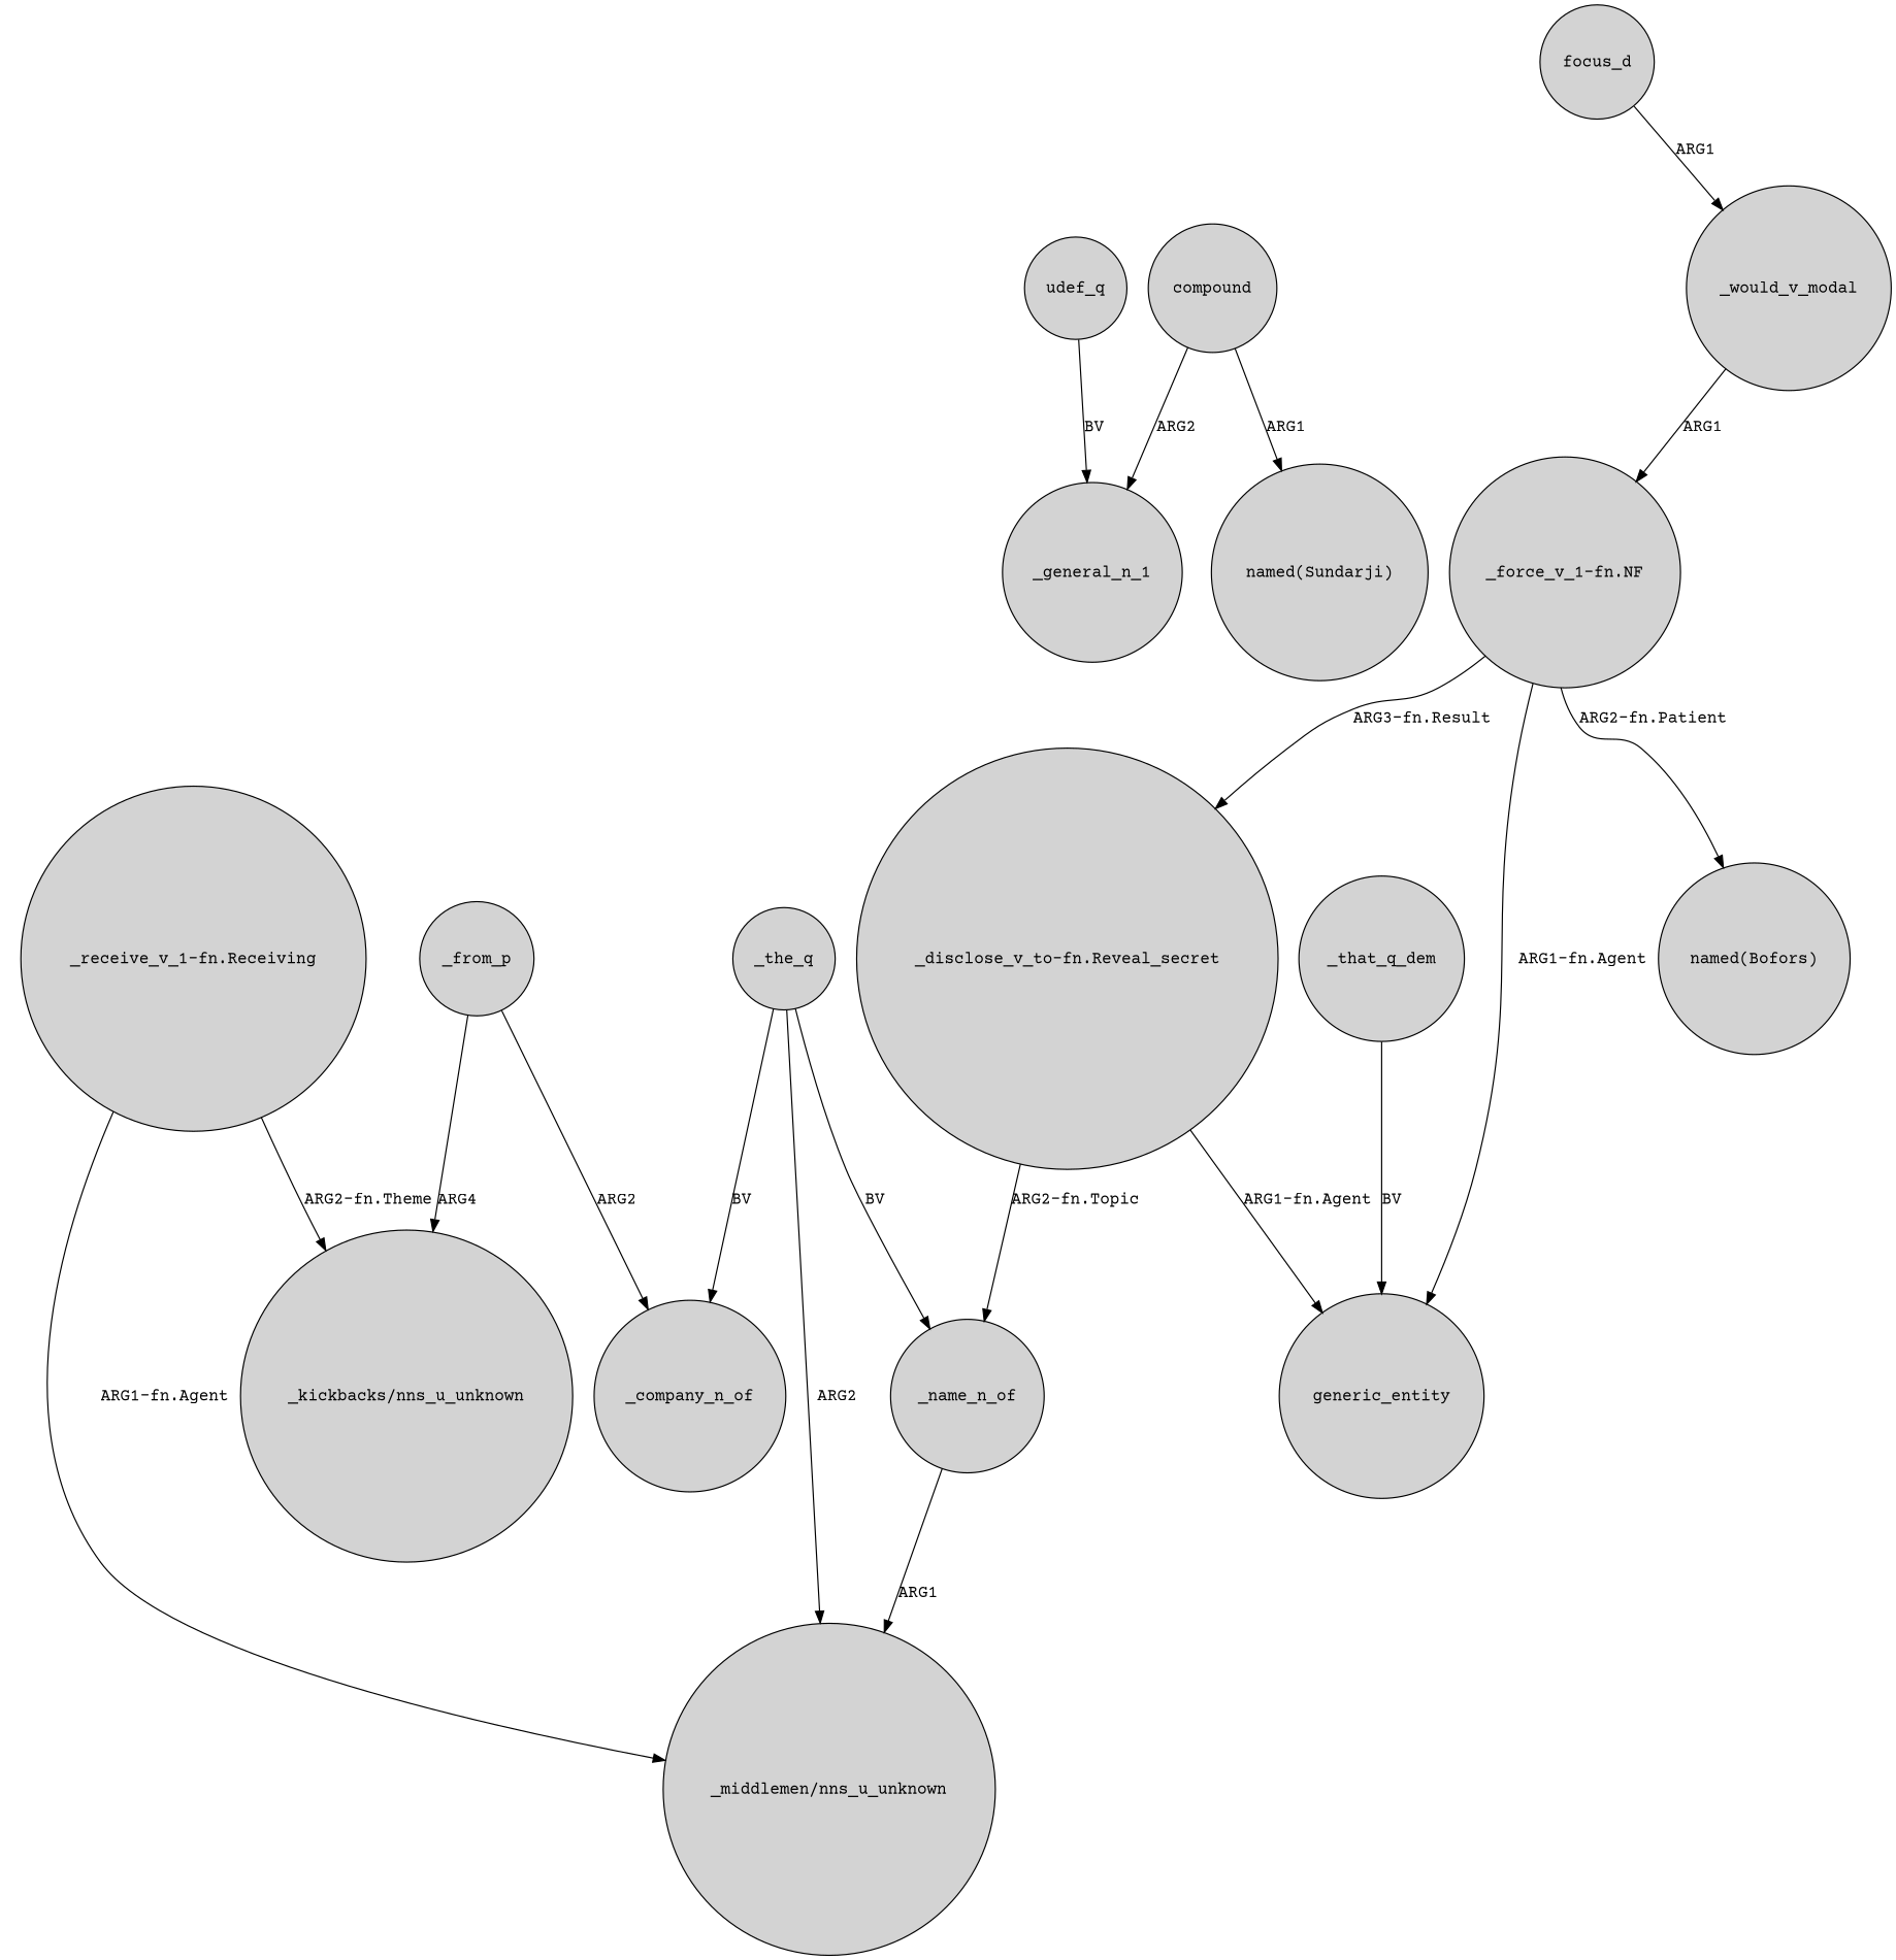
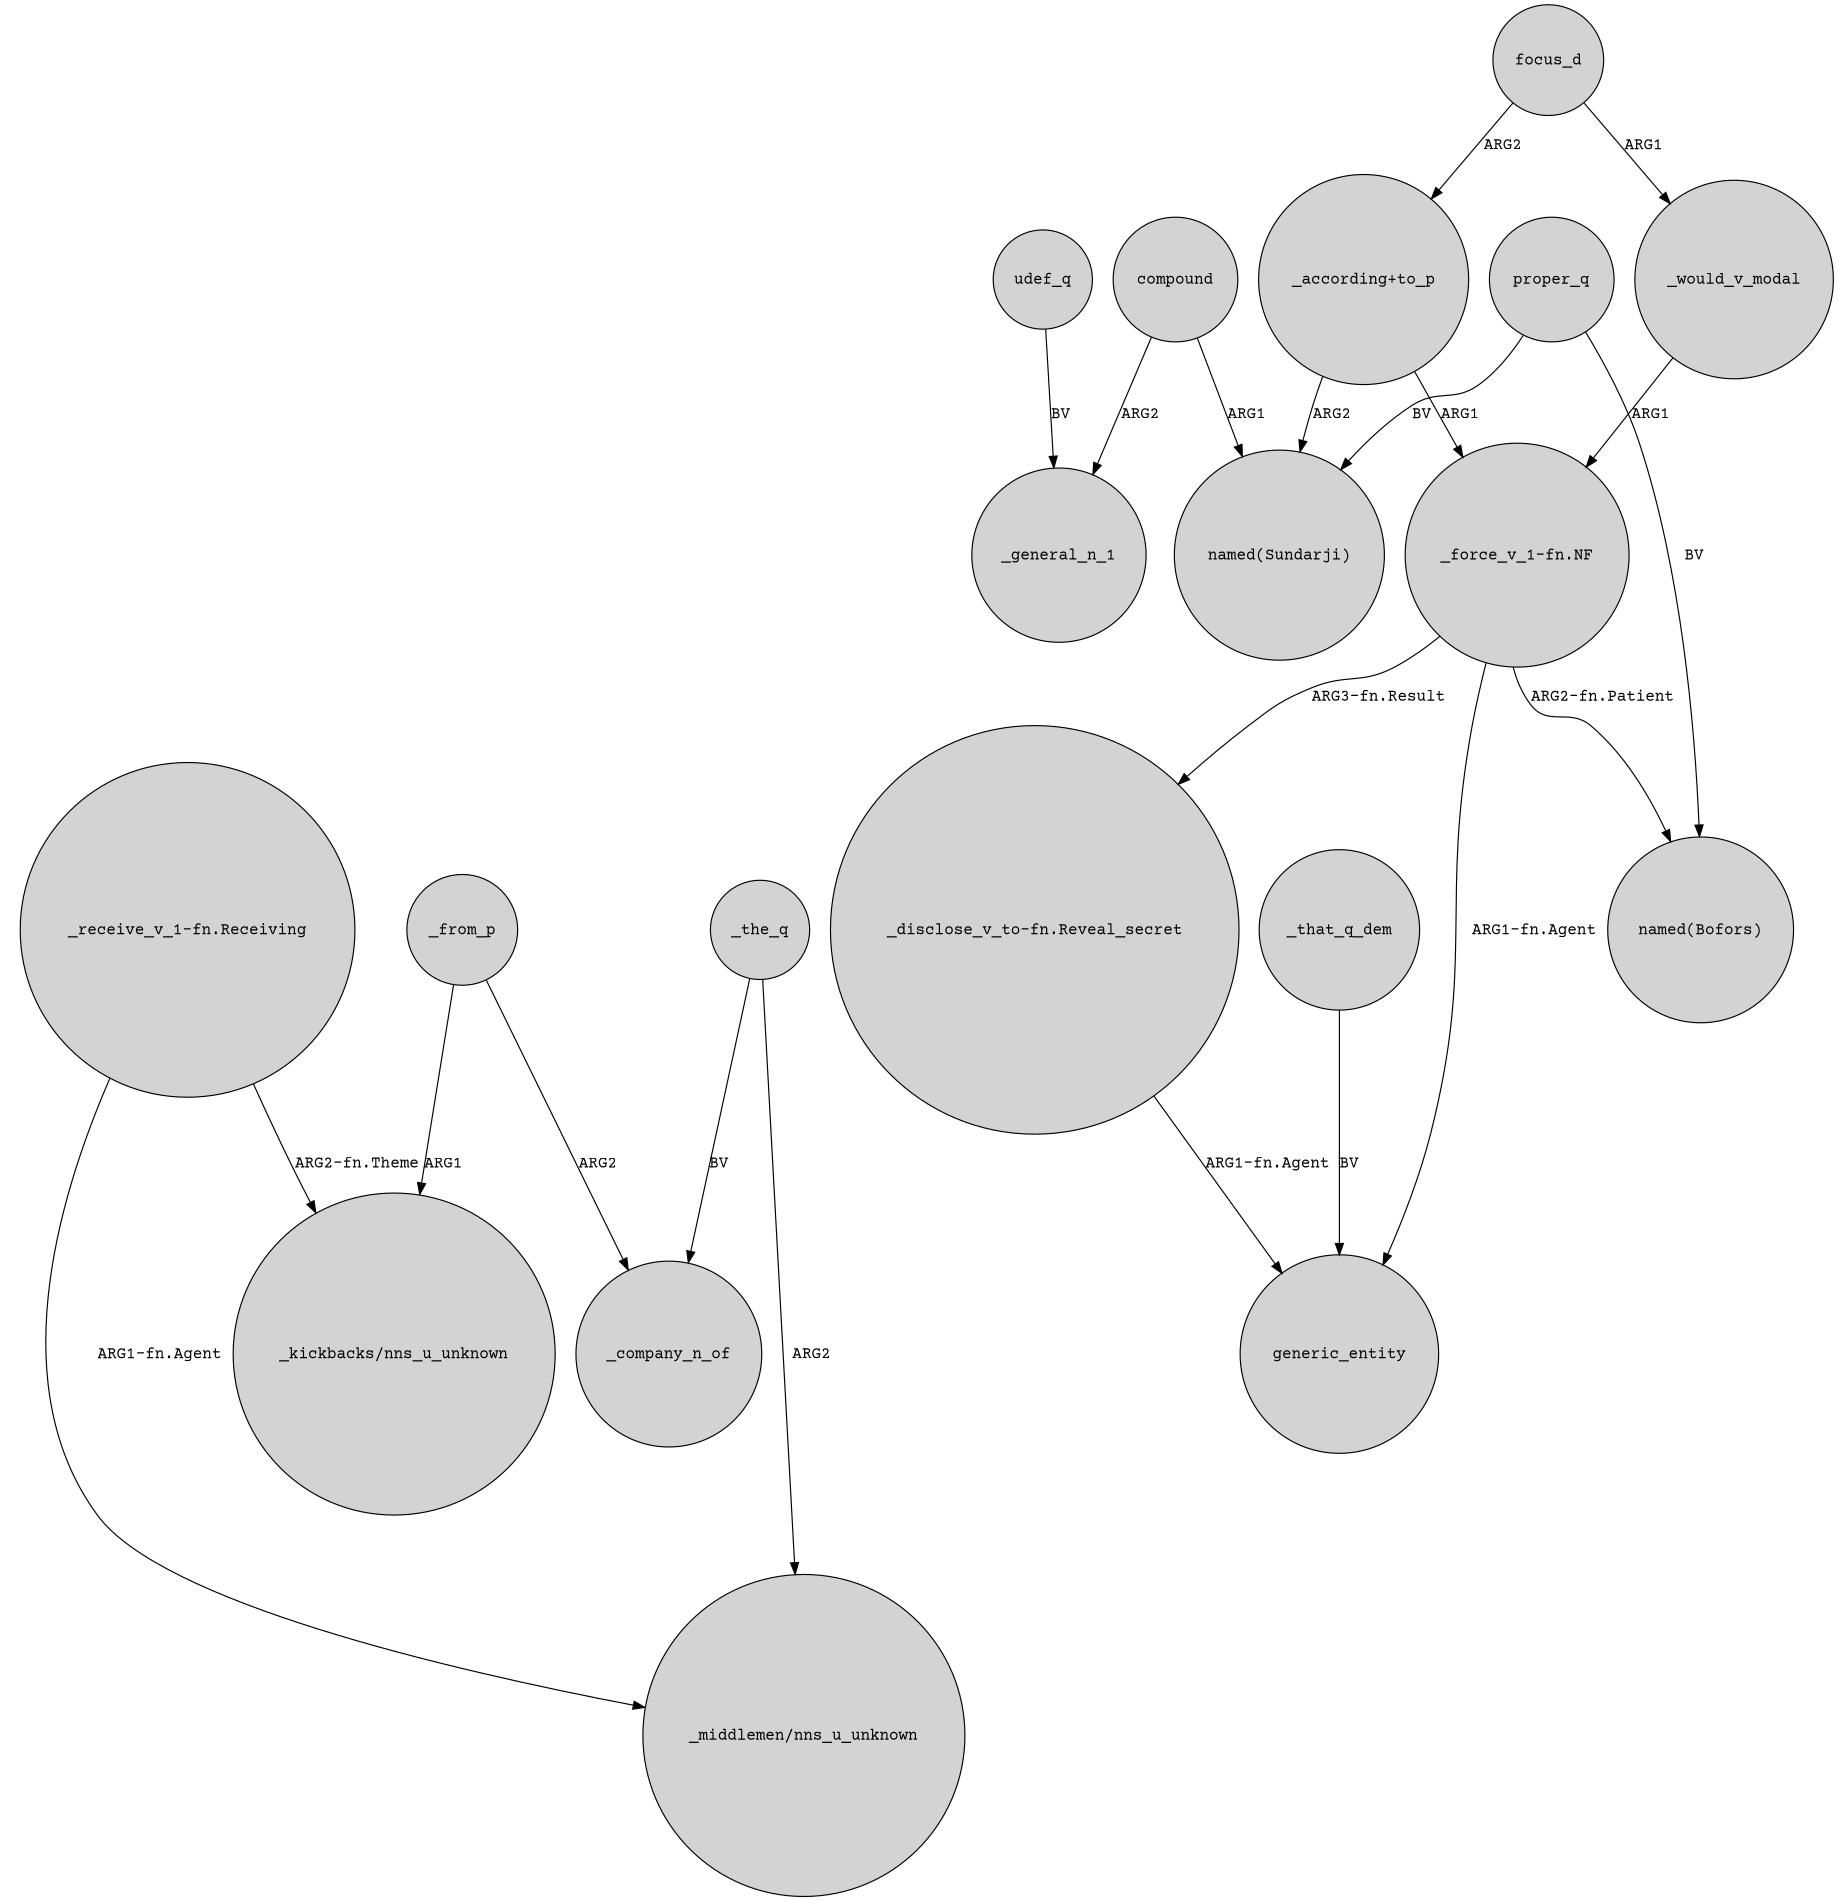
  digraph {
    fontname="Courier Prime"
    node [fontname="Courier Prime" shape=circle style=filled]
    edge [fontname="Courier Prime"]
    compound
    _general_n_1
    "named(Sundarji)"
    "_receive_v_1-fn.Receiving"
    "_kickbacks/nns_u_unknown"
    "_middlemen/nns_u_unknown"
+   proper_q
    "named(Bofors)"
    "_disclose_v_to-fn.Reveal_secret"
-   _name_n_of
    generic_entity
    _that_q_dem
    udef_q
    _from_p
    _company_n_of
    "_force_v_1-fn.NF"
    _the_q
+   "_according+to_p"
    _would_v_modal
    focus_d
    compound -> _general_n_1 [label=ARG2]
    compound -> "named(Sundarji)" [label=ARG1]
    "_receive_v_1-fn.Receiving" -> "_kickbacks/nns_u_unknown" [label="ARG2-fn.Theme"]
    "_receive_v_1-fn.Receiving" -> "_middlemen/nns_u_unknown" [label="ARG1-fn.Agent"]
-   "_disclose_v_to-fn.Reveal_secret" -> _name_n_of [label="ARG2-fn.Topic"]
+   proper_q -> "named(Sundarji)" [label=BV]
+   proper_q -> "named(Bofors)" [label=BV]
    "_disclose_v_to-fn.Reveal_secret" -> generic_entity [label="ARG1-fn.Agent"]
-   _name_n_of -> "_middlemen/nns_u_unknown" [label=ARG1]
    _that_q_dem -> generic_entity [label=BV]
    udef_q -> _general_n_1 [label=BV]
-   _from_p -> "_kickbacks/nns_u_unknown" [label=ARG4]
+   _from_p -> "_kickbacks/nns_u_unknown" [label=ARG1]
    _from_p -> _company_n_of [label=ARG2]
    "_force_v_1-fn.NF" -> "named(Bofors)" [label="ARG2-fn.Patient"]
    "_force_v_1-fn.NF" -> "_disclose_v_to-fn.Reveal_secret" [label="ARG3-fn.Result"]
    "_force_v_1-fn.NF" -> generic_entity [label="ARG1-fn.Agent"]
    _the_q -> "_middlemen/nns_u_unknown" [label=ARG2]
-   _the_q -> _name_n_of [label=BV]
    _the_q -> _company_n_of [label=BV]
+   "_according+to_p" -> "named(Sundarji)" [label=ARG2]
+   "_according+to_p" -> "_force_v_1-fn.NF" [label=ARG1]
    _would_v_modal -> "_force_v_1-fn.NF" [label=ARG1]
+   focus_d -> "_according+to_p" [label=ARG2]
    focus_d -> _would_v_modal [label=ARG1]
  }
